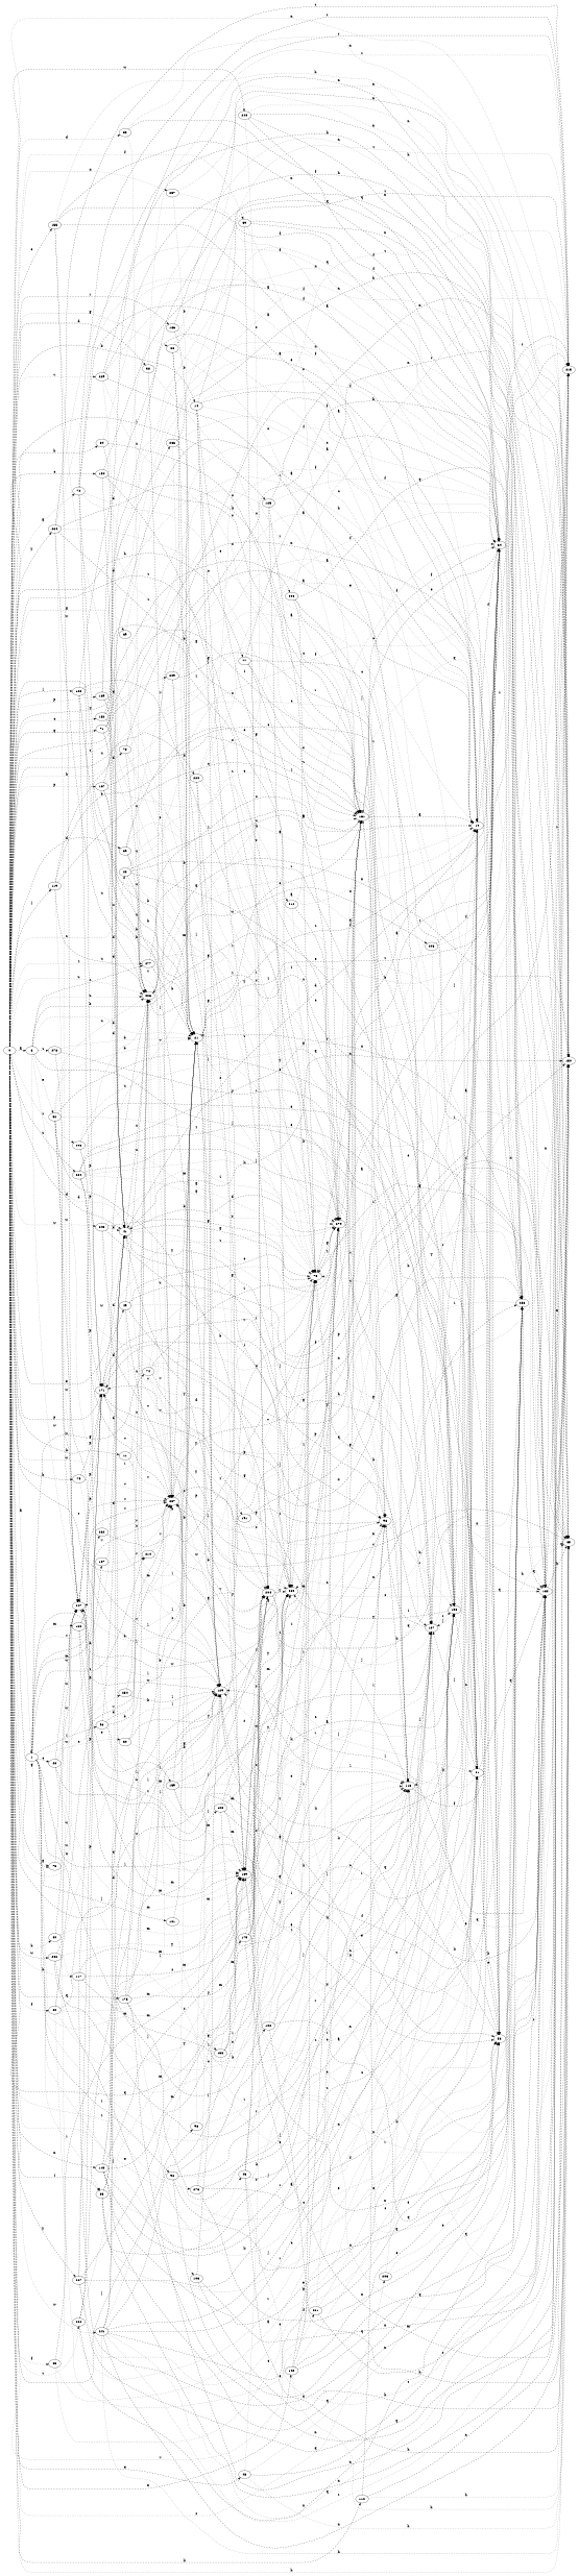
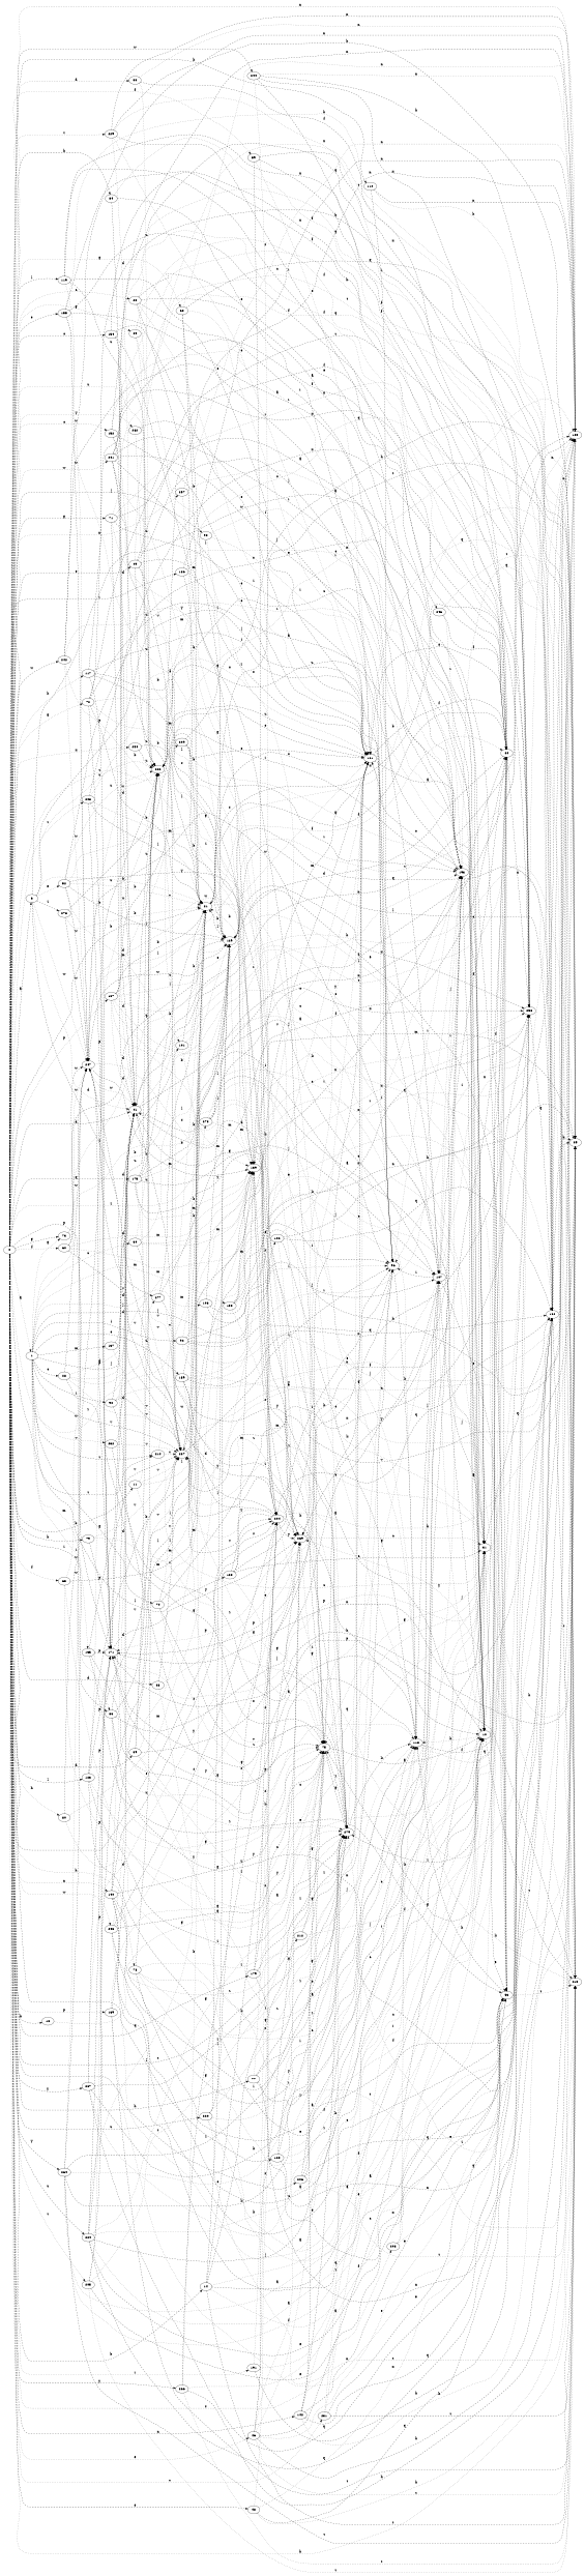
  strict digraph {
    rankdir=LR
    edge [style=dashed]
    0
    1
    6
    11
    14
+   18
    21
    23
    33
    38
    39
    41
    46
    48
    49
    59
    60
    63
    68
    69
    71
    72
    73
    77
    78
    79
    80
    84
    85
    86
    98
    112
    117
    119
    123
    125
    140
    142
    150
    152
    154
    155
    167
    169
    171
    175
    179
    186
    191
    203
    204
    205
    206
    208
    209
    212
    214
    220
    224
    226
    229
    231
    241
    242
    243
    244
    254
    257
+   262
    264
    266
    267
    273
    277
    28
    30
    74
    90
    92
    101
    102
    103
    128
    135
    137
    138
    159
    193
    232
    237
    52
    107
    246
    247
    278
    129
    182
    10
    64
    215
    31
    75
    269
    118
    161
    258
    53
    139
    279
    96
    0 -> 1 [label=a style=dotted]
    0 -> 6 [label=a]
    0 -> 11 [label=b]
    0 -> 14 [label=b]
+   0 -> 18 [label=b]
    0 -> 21 [label=b]
    0 -> 23 [label=c style=dotted]
    0 -> 33 [label=d style=dotted]
    0 -> 38 [label=d]
    0 -> 39 [label=d]
    0 -> 41 [label=d]
    0 -> 46 [label=e style=dotted]
    0 -> 48 [label=e]
    0 -> 49 [label=e]
    0 -> 59 [label=f style=dotted]
    0 -> 60 [label=f style=dotted]
    0 -> 63 [label=f style=dotted]
    0 -> 68 [label=g style=dotted]
    0 -> 69 [label=g style=dotted]
    0 -> 71 [label=g]
    0 -> 72 [label=g style=dotted]
    0 -> 73 [label=g]
    0 -> 77 [label=h]
    0 -> 78 [label=h style=dotted]
    0 -> 79 [label=h]
    0 -> 80 [label=h style=dotted]
    0 -> 84 [label=h]
    0 -> 85 [label=h style=dotted]
    0 -> 86 [label=i]
    0 -> 98 [label=j]
    0 -> 112 [label=k]
    0 -> 117 [label=k style=dotted]
    0 -> 119 [label=l]
    0 -> 123 [label=l]
    0 -> 125 [label=l]
-   0 -> 140 [label=n]
+   0 -> 140 [label=n style=dotted]
    0 -> 142 [label=n]
    0 -> 150 [label=n style=dotted]
    0 -> 152 [label=o style=dotted]
    0 -> 154 [label=o]
    0 -> 155 [label=o]
    0 -> 167 [label=p style=dotted]
    0 -> 169 [label=p style=dotted]
    0 -> 171 [label=p]
    0 -> 175 [label=q]
    0 -> 179 [label=q]
    0 -> 186 [label=r]
    0 -> 191 [label=r style=dotted]
    0 -> 203 [label=s style=dotted]
    0 -> 204 [label=s]
    0 -> 205 [label=t style=dotted]
    0 -> 206 [label=t]
    0 -> 208 [label=t style=dotted]
    0 -> 209 [label=t style=dotted]
    0 -> 212 [label=t]
    0 -> 214 [label=t]
    0 -> 220 [label=u]
    0 -> 224 [label=u]
    0 -> 226 [label=u style=dotted]
    0 -> 229 [label=v style=dotted]
    0 -> 231 [label=v style=dotted]
    0 -> 241 [label=w style=dotted]
    0 -> 242 [label=w]
    0 -> 243 [label=w style=dotted]
    0 -> 244 [label=w]
    0 -> 254 [label=x style=dotted]
    0 -> 257 [label=x style=dotted]
+   0 -> 262 [label=y style=dotted]
    0 -> 264 [label=y]
    0 -> 266 [label=y]
    0 -> 267 [label=y]
    0 -> 273 [label=z style=dotted]
    0 -> 277 [label=z style=dotted]
    1 -> 73 [label=g style=dotted]
    1 -> 86 [label=i style=dotted]
    1 -> 214 [label=t]
    1 -> 28 [label=c]
    1 -> 30 [label=c style=dotted]
    1 -> 74 [label=g]
    1 -> 90 [label=i]
    1 -> 92 [label=i]
    1 -> 101 [label=j]
    1 -> 102 [label=j]
    1 -> 103 [label=j style=dotted]
    1 -> 128 [label=l]
    1 -> 135 [label=m style=dotted]
    1 -> 137 [label=m]
    1 -> 138 [label=m style=dotted]
    1 -> 159 [label=o]
    1 -> 193 [label=r style=dotted]
    1 -> 232 [label=v style=dotted]
    1 -> 237 [label=v]
    6 -> 21 [label=b style=dotted]
    6 -> 41 [label=d style=dotted]
    6 -> 226 [label=u style=dotted]
    6 -> 277 [label=z]
    6 -> 52 [label=e style=dotted]
    6 -> 107 [label=j]
    6 -> 246 [label=w]
    6 -> 247 [label=w style=dotted]
    6 -> 278 [label=z]
    11 -> 226 [label=u style=dotted]
    11 -> 237 [label=v style=dotted]
    11 -> 129 [label=l style=dotted]
    11 -> 182 [label=q style=dotted]
    14 -> 129 [label=l]
    14 -> 10 [label=a]
    14 -> 64 [label=f style=dotted]
    14 -> 215 [label=t]
    14 -> 31 [label=c style=dotted]
    14 -> 75 [label=g]
    14 -> 269 [label=y]
+   18 -> 75 [label=g style=dotted]
    21 -> 129 [label=l]
    21 -> 64 [label=f]
    21 -> 215 [label=t]
    21 -> 118 [label=k style=dotted]
    21 -> 161 [label=o]
    21 -> 258 [label=x]
    23 -> 226 [label=u style=dotted]
    23 -> 193 [label=r]
    23 -> 10 [label=a]
    23 -> 64 [label=f style=dotted]
    23 -> 161 [label=o style=dotted]
    23 -> 53 [label=e]
    23 -> 139 [label=m]
    33 -> 150 [label=n style=dotted]
    33 -> 226 [label=u style=dotted]
    33 -> 64 [label=f]
    38 -> 237 [label=v]
    38 -> 215 [label=t style=dotted]
    38 -> 161 [label=o style=dotted]
    39 -> 226 [label=u]
    39 -> 237 [label=v style=dotted]
    39 -> 10 [label=a style=dotted]
    39 -> 161 [label=o]
    39 -> 139 [label=m style=dotted]
    39 -> 279 [label=z style=dotted]
    41 -> 150 [label=n]
    41 -> 226 [label=u]
    41 -> 237 [label=v style=dotted]
    41 -> 107 [label=j]
    41 -> 247 [label=w style=dotted]
    41 -> 215 [label=t style=dotted]
    41 -> 75 [label=g]
    41 -> 96 [label=i]
    46 -> 85 [label=h]
    46 -> 204 [label=s style=dotted]
    46 -> 215 [label=t style=dotted]
    46 -> 31 [label=c]
    46 -> 75 [label=g]
    46 -> 118 [label=k style=dotted]
    46 -> 53 [label=e style=dotted]
    46 -> 279 [label=z style=dotted]
    48 -> 85 [label=h style=dotted]
    48 -> 204 [label=s style=dotted]
    48 -> 182 [label=q]
    48 -> 258 [label=x style=dotted]
    49 -> 226 [label=u]
    49 -> 237 [label=v]
    49 -> 107 [label=j]
    49 -> 129 [label=l style=dotted]
    49 -> 64 [label=f]
    49 -> 215 [label=t style=dotted]
    49 -> 161 [label=o]
    59 -> 204 [label=s]
    59 -> 64 [label=f]
    59 -> 161 [label=o style=dotted]
    59 -> 258 [label=x]
    60 -> 237 [label=v]
    60 -> 247 [label=w style=dotted]
    60 -> 129 [label=l]
    60 -> 161 [label=o style=dotted]
    60 -> 53 [label=e style=dotted]
    60 -> 139 [label=m style=dotted]
    63 -> 247 [label=w style=dotted]
    63 -> 10 [label=a style=dotted]
    63 -> 31 [label=c style=dotted]
    63 -> 139 [label=m]
    68 -> 21 [label=b]
    68 -> 150 [label=n style=dotted]
    68 -> 129 [label=l]
    68 -> 182 [label=q]
    68 -> 161 [label=o style=dotted]
    69 -> 226 [label=u style=dotted]
    69 -> 64 [label=f style=dotted]
    69 -> 279 [label=z style=dotted]
    71 -> 41 [label=d]
    71 -> 182 [label=q style=dotted]
    71 -> 10 [label=a]
    71 -> 75 [label=g style=dotted]
    71 -> 258 [label=x style=dotted]
    71 -> 96 [label=i]
    72 -> 21 [label=b]
    72 -> 85 [label=h]
    72 -> 171 [label=b]
    72 -> 10 [label=a]
    72 -> 215 [label=t]
    72 -> 75 [label=g style=dotted]
    72 -> 161 [label=o style=dotted]
    73 -> 247 [label=w]
    77 -> 150 [label=n]
    77 -> 204 [label=s style=dotted]
    77 -> 31 [label=c]
    77 -> 161 [label=o]
    77 -> 279 [label=z]
    78 -> 226 [label=u]
    78 -> 10 [label=a]
    78 -> 64 [label=f style=dotted]
    78 -> 31 [label=c style=dotted]
    78 -> 279 [label=z style=dotted]
    78 -> 96 [label=i style=dotted]
    79 -> 171 [label=p]
    79 -> 237 [label=v style=dotted]
    79 -> 139 [label=m style=dotted]
    80 -> 247 [label=w]
    80 -> 118 [label=k style=dotted]
    80 -> 139 [label=m style=dotted]
    84 -> 41 [label=d]
    84 -> 64 [label=f style=dotted]
    84 -> 161 [label=o]
    85 -> 237 [label=v]
    85 -> 139 [label=m]
    85 -> 279 [label=z style=dotted]
    86 -> 41 [label=d]
    86 -> 150 [label=n]
    86 -> 107 [label=j]
    86 -> 129 [label=l]
    86 -> 31 [label=c style=dotted]
    86 -> 118 [label=k style=dotted]
    98 -> 193 [label=r style=dotted]
    98 -> 129 [label=l style=dotted]
    98 -> 96 [label=i style=dotted]
    112 -> 85 [label=h style=dotted]
    112 -> 150 [label=n]
    112 -> 96 [label=i]
    117 -> 171 [label=p]
    117 -> 204 [label=s]
    117 -> 258 [label=x]
    117 -> 139 [label=m]
    117 -> 96 [label=i]
    119 -> 226 [label=u]
    119 -> 247 [label=w style=dotted]
    119 -> 31 [label=c]
    119 -> 161 [label=o]
    119 -> 258 [label=x]
    123 -> 21 [label=b]
    123 -> 171 [label=p]
    123 -> 226 [label=u style=dotted]
    123 -> 75 [label=g style=dotted]
    123 -> 53 [label=e]
    123 -> 279 [label=z]
    125 -> 150 [label=n]
    125 -> 64 [label=f style=dotted]
    125 -> 31 [label=c style=dotted]
    125 -> 269 [label=y]
    125 -> 279 [label=z]
    140 -> 41 [label=d style=dotted]
    140 -> 204 [label=s]
    140 -> 193 [label=r]
    140 -> 129 [label=l]
    140 -> 182 [label=q]
    140 -> 10 [label=a]
    140 -> 75 [label=g]
    140 -> 53 [label=e]
    142 -> 85 [label=h style=dotted]
    142 -> 182 [label=q]
    142 -> 31 [label=c style=dotted]
    142 -> 75 [label=g]
    142 -> 53 [label=e]
    142 -> 279 [label=z]
    152 -> 21 [label=b style=dotted]
    152 -> 41 [label=d]
    152 -> 193 [label=r style=dotted]
    152 -> 182 [label=q]
    152 -> 161 [label=o]
    154 -> 41 [label=d]
    154 -> 64 [label=f]
    154 -> 75 [label=g]
    154 -> 161 [label=o]
    155 -> 85 [label=h style=dotted]
    155 -> 204 [label=s style=dotted]
    155 -> 247 [label=w]
    155 -> 10 [label=a]
    155 -> 64 [label=f]
    155 -> 258 [label=x]
    167 -> 21 [label=b]
    167 -> 41 [label=d style=dotted]
    167 -> 85 [label=h style=dotted]
    167 -> 150 [label=n style=dotted]
    167 -> 129 [label=l style=dotted]
    167 -> 10 [label=a style=dotted]
    167 -> 64 [label=f style=dotted]
    167 -> 31 [label=c style=dotted]
    167 -> 118 [label=k style=dotted]
    167 -> 161 [label=o]
    169 -> 41 [label=d]
    169 -> 150 [label=n style=dotted]
    169 -> 215 [label=t]
    169 -> 75 [label=g style=dotted]
    171 -> 41 [label=d]
    171 -> 85 [label=h]
    171 -> 150 [label=n]
    171 -> 226 [label=u]
    171 -> 269 [label=y]
    171 -> 279 [label=z style=dotted]
    175 -> 21 [label=b]
    175 -> 150 [label=n]
    175 -> 226 [label=u]
    175 -> 237 [label=v style=dotted]
    175 -> 107 [label=j]
    175 -> 31 [label=c style=dotted]
    175 -> 269 [label=y]
    175 -> 139 [label=m style=dotted]
    179 -> 204 [label=s]
    179 -> 107 [label=j style=dotted]
    179 -> 269 [label=y]
    179 -> 258 [label=x]
    179 -> 279 [label=z]
    186 -> 21 [label=b]
    186 -> 150 [label=n]
    186 -> 31 [label=c style=dotted]
    191 -> 85 [label=h]
    191 -> 204 [label=s style=dotted]
    191 -> 10 [label=a style=dotted]
    203 -> 182 [label=q style=dotted]
    203 -> 118 [label=k style=dotted]
    203 -> 53 [label=e style=dotted]
    204 -> 41 [label=d]
    204 -> 85 [label=h style=dotted]
    204 -> 237 [label=v]
    204 -> 247 [label=w]
    204 -> 182 [label=q]
    204 -> 269 [label=y]
    204 -> 279 [label=z style=dotted]
    205 -> 171 [label=p style=dotted]
    205 -> 129 [label=l]
    205 -> 215 [label=t style=dotted]
    205 -> 75 [label=g style=dotted]
    205 -> 53 [label=e]
    206 -> 193 [label=r]
    206 -> 107 [label=j]
    206 -> 182 [label=q]
    206 -> 215 [label=t style=dotted]
    206 -> 75 [label=g]
    208 -> 171 [label=p]
    208 -> 193 [label=r style=dotted]
    208 -> 129 [label=l]
    208 -> 258 [label=x]
    208 -> 139 [label=m style=dotted]
    209 -> 21 [label=b]
    209 -> 85 [label=h]
    209 -> 204 [label=s style=dotted]
    209 -> 193 [label=r]
    209 -> 10 [label=a style=dotted]
    212 -> 64 [label=f style=dotted]
    212 -> 75 [label=g style=dotted]
    212 -> 279 [label=z]
    214 -> 21 [label=b style=dotted]
    214 -> 237 [label=v style=dotted]
    214 -> 31 [label=c style=dotted]
    220 -> 204 [label=s]
    220 -> 129 [label=l]
    220 -> 64 [label=f style=dotted]
    220 -> 215 [label=t style=dotted]
    220 -> 53 [label=e style=dotted]
    220 -> 279 [label=z style=dotted]
    220 -> 96 [label=i style=dotted]
    224 -> 171 [label=p]
    224 -> 237 [label=v]
    224 -> 107 [label=j]
    224 -> 182 [label=q]
    224 -> 10 [label=a style=dotted]
    224 -> 75 [label=g style=dotted]
    224 -> 269 [label=y style=dotted]
    224 -> 118 [label=k style=dotted]
    224 -> 53 [label=e]
    226 -> 150 [label=n]
    226 -> 237 [label=v style=dotted]
+   226 -> 247 [label=w style=dotted]
    226 -> 182 [label=q style=dotted]
    226 -> 31 [label=c]
    226 -> 161 [label=o]
    229 -> 41 [label=d style=dotted]
    229 -> 85 [label=h]
    229 -> 150 [label=n]
    229 -> 193 [label=r]
    229 -> 161 [label=o style=dotted]
    229 -> 258 [label=x style=dotted]
    231 -> 193 [label=r style=dotted]
    231 -> 215 [label=t]
    231 -> 53 [label=e]
    231 -> 279 [label=z style=dotted]
    241 -> 21 [label=b]
    241 -> 41 [label=d style=dotted]
    241 -> 85 [label=h style=dotted]
    241 -> 150 [label=n]
    241 -> 193 [label=r]
    241 -> 107 [label=j]
    241 -> 129 [label=l style=dotted]
    241 -> 182 [label=q style=dotted]
    241 -> 64 [label=f]
    241 -> 215 [label=t style=dotted]
    241 -> 161 [label=o]
    241 -> 139 [label=m style=dotted]
    242 -> 21 [label=b style=dotted]
    242 -> 150 [label=n]
    242 -> 193 [label=r]
    242 -> 247 [label=w style=dotted]
    242 -> 269 [label=y style=dotted]
    243 -> 41 [label=d style=dotted]
    243 -> 204 [label=s]
    243 -> 10 [label=a style=dotted]
    243 -> 75 [label=g]
    243 -> 269 [label=y style=dotted]
    243 -> 279 [label=z style=dotted]
    243 -> 96 [label=i]
    244 -> 85 [label=h]
    244 -> 150 [label=n style=dotted]
    244 -> 204 [label=s style=dotted]
    244 -> 64 [label=f]
    244 -> 258 [label=x]
    254 -> 226 [label=u]
    254 -> 129 [label=l]
    257 -> 21 [label=b style=dotted]
    257 -> 150 [label=n style=dotted]
    257 -> 10 [label=a style=dotted]
+   262 -> 226 [label=u style=dotted]
+   262 -> 96 [label=i]
    264 -> 226 [label=u]
    264 -> 247 [label=w style=dotted]
    264 -> 10 [label=a style=dotted]
    264 -> 64 [label=f style=dotted]
    264 -> 215 [label=t]
    264 -> 118 [label=k]
    264 -> 161 [label=o style=dotted]
    264 -> 279 [label=z]
    266 -> 21 [label=b style=dotted]
    266 -> 85 [label=h]
    266 -> 10 [label=a style=dotted]
    266 -> 215 [label=t style=dotted]
    266 -> 269 [label=y]
    267 -> 171 [label=p]
    267 -> 182 [label=q]
    267 -> 31 [label=c style=dotted]
    267 -> 269 [label=y style=dotted]
    267 -> 118 [label=k]
    267 -> 279 [label=z]
    273 -> 129 [label=l style=dotted]
    273 -> 10 [label=a]
    273 -> 64 [label=f]
    273 -> 118 [label=k style=dotted]
    273 -> 258 [label=x]
    273 -> 139 [label=m style=dotted]
    277 -> 21 [label=b]
    277 -> 237 [label=v style=dotted]
    277 -> 64 [label=f]
    277 -> 279 [label=z style=dotted]
    28 -> 21 [label=b style=dotted]
    28 -> 41 [label=d style=dotted]
    28 -> 247 [label=w]
    28 -> 75 [label=g]
    28 -> 53 [label=e style=dotted]
    28 -> 139 [label=m style=dotted]
    30 -> 150 [label=n style=dotted]
    30 -> 226 [label=u style=dotted]
    30 -> 129 [label=l style=dotted]
    30 -> 269 [label=y]
    30 -> 258 [label=x style=dotted]
    74 -> 237 [label=v style=dotted]
    74 -> 75 [label=g style=dotted]
    74 -> 161 [label=o style=dotted]
    74 -> 258 [label=x]
    74 -> 279 [label=z]
    90 -> 41 [label=d]
    90 -> 150 [label=n style=dotted]
    90 -> 237 [label=v]
    90 -> 75 [label=g]
    90 -> 139 [label=m style=dotted]
    92 -> 21 [label=b style=dotted]
    92 -> 193 [label=r]
    92 -> 107 [label=j]
    92 -> 182 [label=q]
    92 -> 31 [label=c style=dotted]
    92 -> 258 [label=x]
    92 -> 53 [label=e style=dotted]
    101 -> 21 [label=b]
    101 -> 31 [label=c style=dotted]
    101 -> 139 [label=m style=dotted]
    102 -> 85 [label=h]
    102 -> 193 [label=r style=dotted]
    102 -> 182 [label=q]
    102 -> 269 [label=y style=dotted]
    102 -> 118 [label=k]
    103 -> 85 [label=h]
    103 -> 150 [label=n]
    103 -> 129 [label=l]
    128 -> 204 [label=s]
    128 -> 64 [label=f]
    128 -> 31 [label=c]
    128 -> 75 [label=g style=dotted]
    128 -> 139 [label=m]
    128 -> 96 [label=i]
    135 -> 171 [label=p]
    135 -> 237 [label=v]
    135 -> 10 [label=a]
    135 -> 53 [label=e]
    137 -> 41 [label=d]
    137 -> 237 [label=v style=dotted]
    138 -> 107 [label=j style=dotted]
    138 -> 31 [label=c style=dotted]
    138 -> 118 [label=k style=dotted]
    138 -> 161 [label=o style=dotted]
    138 -> 258 [label=x style=dotted]
    138 -> 139 [label=m style=dotted]
    138 -> 279 [label=z style=dotted]
    138 -> 96 [label=i]
    159 -> 21 [label=b]
    159 -> 193 [label=r style=dotted]
    159 -> 10 [label=a]
    159 -> 75 [label=g style=dotted]
    159 -> 258 [label=x]
    159 -> 279 [label=z]
    159 -> 96 [label=i style=dotted]
    193 -> 226 [label=u]
    193 -> 107 [label=j style=dotted]
    193 -> 182 [label=q style=dotted]
    193 -> 10 [label=a]
    193 -> 31 [label=c]
    193 -> 269 [label=y]
    193 -> 161 [label=o]
    232 -> 41 [label=d style=dotted]
    232 -> 237 [label=v style=dotted]
    232 -> 279 [label=z]
    237 -> 21 [label=b]
    237 -> 150 [label=n style=dotted]
    237 -> 226 [label=u style=dotted]
    237 -> 31 [label=c style=dotted]
    237 -> 269 [label=y style=dotted]
    237 -> 118 [label=k]
    237 -> 139 [label=m style=dotted]
    237 -> 96 [label=i]
    52 -> 21 [label=b style=dotted]
    52 -> 226 [label=u style=dotted]
    52 -> 247 [label=w]
    52 -> 129 [label=l]
    52 -> 269 [label=y]
    52 -> 53 [label=e]
-   52 -> 139 [label=m style=dotted]
+   52 -> 101 [label=m style=dotted]
    52 -> 279 [label=z style=dotted]
    107 -> 193 [label=r style=dotted]
    107 -> 247 [label=w]
    107 -> 64 [label=f]
    107 -> 75 [label=g style=dotted]
    107 -> 258 [label=x style=dotted]
    107 -> 53 [label=e]
    107 -> 96 [label=i]
    246 -> 193 [label=r style=dotted]
    246 -> 64 [label=f]
    246 -> 215 [label=t style=dotted]
    247 -> 171 [label=p]
    247 -> 204 [label=s style=dotted]
    247 -> 237 [label=v]
    247 -> 129 [label=l style=dotted]
    247 -> 139 [label=m]
    278 -> 21 [label=b style=dotted]
    278 -> 193 [label=r]
    278 -> 247 [label=w]
    129 -> 21 [label=b style=dotted]
    129 -> 247 [label=w]
    129 -> 182 [label=q]
    129 -> 215 [label=t style=dotted]
    129 -> 258 [label=x]
    129 -> 53 [label=e]
    129 -> 139 [label=m style=dotted]
    182 -> 85 [label=h]
    182 -> 150 [label=n]
    182 -> 129 [label=l]
    182 -> 215 [label=t]
    10 -> 107 [label=j style=dotted]
    10 -> 64 [label=f]
    10 -> 215 [label=t]
    10 -> 118 [label=k style=dotted]
    64 -> 41 [label=d]
    64 -> 161 [label=o]
    64 -> 258 [label=x]
    64 -> 279 [label=z]
    215 -> 21 [label=b style=dotted]
    215 -> 171 [label=p]
    215 -> 269 [label=y style=dotted]
    215 -> 118 [label=k style=dotted]
    31 -> 85 [label=h style=dotted]
    31 -> 107 [label=j]
    31 -> 129 [label=l style=dotted]
    31 -> 182 [label=q]
    31 -> 75 [label=g style=dotted]
    31 -> 53 [label=e]
    75 -> 237 [label=v style=dotted]
    75 -> 247 [label=w style=dotted]
    75 -> 10 [label=a]
    75 -> 279 [label=z]
    269 -> 171 [label=p style=dotted]
    269 -> 107 [label=j style=dotted]
    269 -> 31 [label=c style=dotted]
    269 -> 75 [label=g style=dotted]
    269 -> 139 [label=m]
    118 -> 171 [label=p]
    118 -> 107 [label=j]
    118 -> 182 [label=q style=dotted]
    118 -> 64 [label=f]
    161 -> 226 [label=u]
    161 -> 237 [label=v]
    161 -> 182 [label=q style=dotted]
    161 -> 10 [label=a]
    161 -> 64 [label=f]
    161 -> 269 [label=y style=dotted]
    161 -> 139 [label=m]
    161 -> 96 [label=i style=dotted]
    258 -> 150 [label=n style=dotted]
    258 -> 171 [label=p style=dotted]
    258 -> 182 [label=q]
    258 -> 75 [label=g]
    258 -> 96 [label=i style=dotted]
    53 -> 215 [label=t style=dotted]
    53 -> 118 [label=k]
    139 -> 21 [label=b style=dotted]
    139 -> 204 [label=s style=dotted]
    139 -> 182 [label=q style=dotted]
    139 -> 269 [label=y]
    279 -> 41 [label=d]
    279 -> 75 [label=g]
    279 -> 118 [label=k]
    279 -> 161 [label=o style=dotted]
    96 -> 171 [label=p]
    96 -> 193 [label=r style=dotted]
    96 -> 75 [label=g]
    96 -> 118 [label=k]
  }
